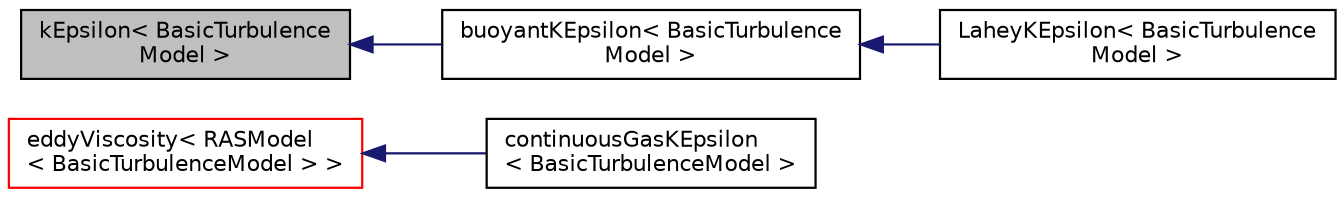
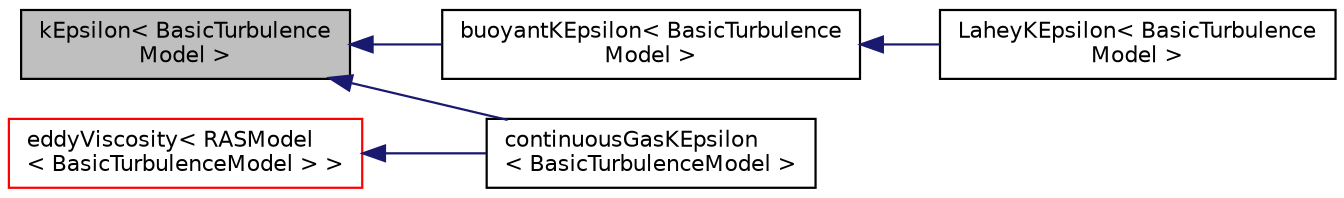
  digraph {
    rankdir=LR
    node [color=black fontname=Helvetica fontsize=10 shape=record]
    edge [color=midnightblue dir=back fontname=Helvetica fontsize=10 labelfontname=Helvetica labelfontsize=10 style=solid]
    n1 [fillcolor=grey75 fontcolor=black height=0.2 label="kEpsilon\< BasicTurbulence\lModel \>" style=filled width=0.4]
    n2 [height=0.2 label="buoyantKEpsilon\< BasicTurbulence\lModel \>" width=0.4]
    n3 [height=0.2 label="continuousGasKEpsilon\l\< BasicTurbulenceModel \>" width=0.4]
    n4 [height=0.2 label="LaheyKEpsilon\< BasicTurbulence\lModel \>" width=0.4]
    n5 [color=red height=0.2 label="eddyViscosity\< RASModel\l\< BasicTurbulenceModel \> \>" width=0.4]
    n1 -> n2
+   n1 -> n3
    n2 -> n4
    n5 -> n3
  }
